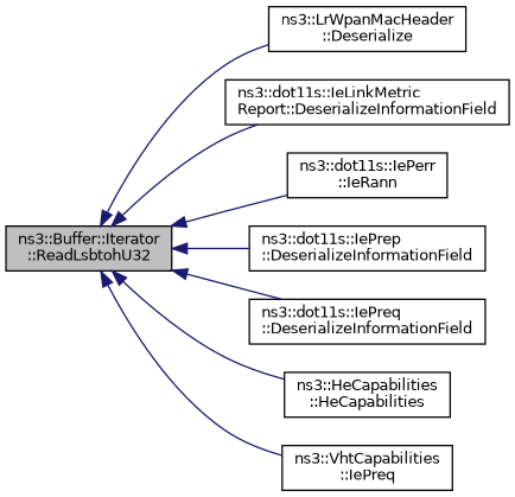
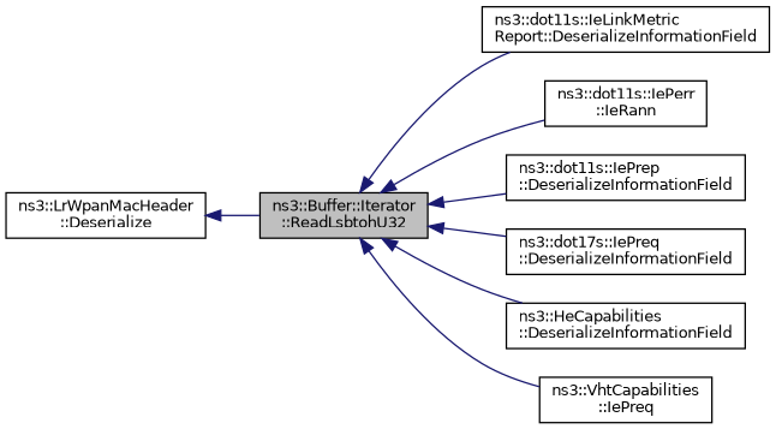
  digraph {
    rankdir=LR
    node [color=black fillcolor=white fontname=Helvetica fontsize=10 shape=record style=filled]
    edge [color=midnightblue dir=back fontname=Helvetica fontsize=10 labelfontname=Helvetica labelfontsize=10 style=solid]
    n1 [fillcolor=grey75 fontcolor=black height=0.2 label="ns3::Buffer::Iterator\l::ReadLsbtohU32" width=0.4]
    n2 [height=0.2 label="ns3::LrWpanMacHeader\l::Deserialize" width=0.4]
    n3 [height=0.2 label="ns3::dot11s::IeLinkMetric\lReport::DeserializeInformationField" width=0.4]
    n4 [height=0.2 label="ns3::dot11s::IePerr\l::IeRann" width=0.4]
    n5 [height=0.2 label="ns3::dot11s::IePrep\l::DeserializeInformationField" width=0.4]
-   n6 [height=0.2 label="ns3::dot11s::IePreq\l::DeserializeInformationField" width=0.4]
-   n7 [height=0.2 label="ns3::HeCapabilities\l::HeCapabilities" width=0.4]
+   n6 [height=0.2 label="ns3::dot17s::IePreq\l::DeserializeInformationField" width=0.4]
+   n7 [height=0.2 label="ns3::HeCapabilities\l::DeserializeInformationField" width=0.4]
    n8 [height=0.2 label="ns3::VhtCapabilities\l::IePreq" width=0.4]
-   n1 -> n2
+   n2 -> n1
    n1 -> n3
    n1 -> n4
    n1 -> n5
    n1 -> n6
    n1 -> n7
    n1 -> n8
  }
